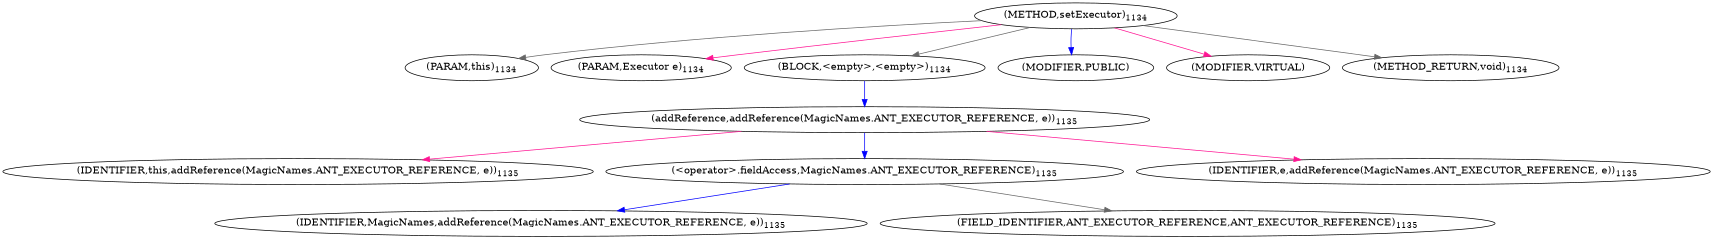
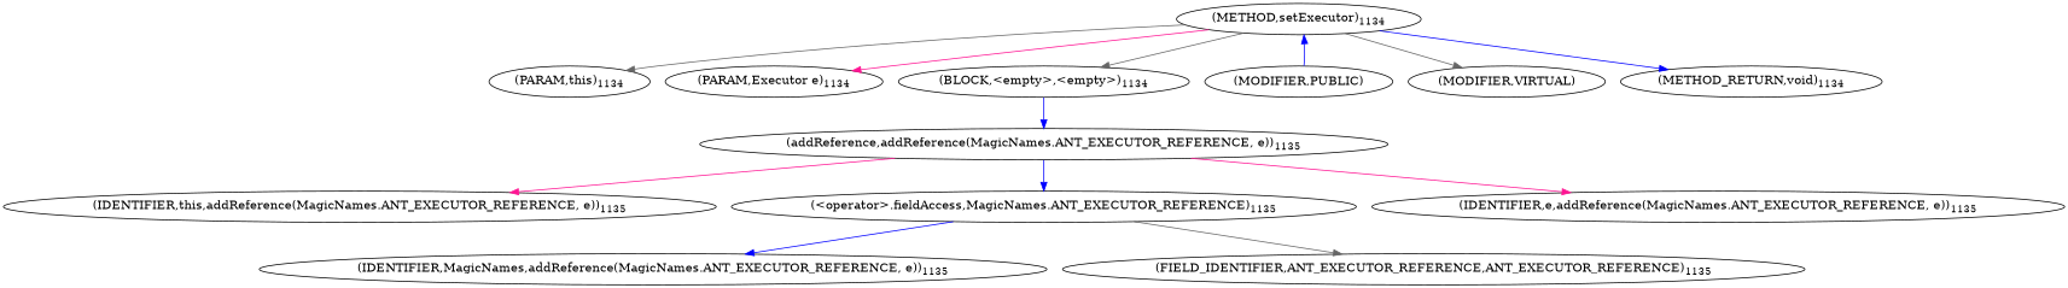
  digraph {
    edge [color=gray40]
    n1 [label=<(METHOD,setExecutor)<SUB>1134</SUB>>]
    n2 [label=<(PARAM,this)<SUB>1134</SUB>>]
    n3 [label=<(PARAM,Executor e)<SUB>1134</SUB>>]
    n4 [label=<(BLOCK,&lt;empty&gt;,&lt;empty&gt;)<SUB>1134</SUB>>]
    n5 [label=<(MODIFIER,PUBLIC)>]
    n6 [label=<(MODIFIER,VIRTUAL)>]
    n7 [label=<(METHOD_RETURN,void)<SUB>1134</SUB>>]
    n8 [label=<(addReference,addReference(MagicNames.ANT_EXECUTOR_REFERENCE, e))<SUB>1135</SUB>>]
    n9 [label=<(IDENTIFIER,this,addReference(MagicNames.ANT_EXECUTOR_REFERENCE, e))<SUB>1135</SUB>>]
    n10 [label=<(&lt;operator&gt;.fieldAccess,MagicNames.ANT_EXECUTOR_REFERENCE)<SUB>1135</SUB>>]
    n11 [label=<(IDENTIFIER,e,addReference(MagicNames.ANT_EXECUTOR_REFERENCE, e))<SUB>1135</SUB>>]
    n12 [label=<(IDENTIFIER,MagicNames,addReference(MagicNames.ANT_EXECUTOR_REFERENCE, e))<SUB>1135</SUB>>]
    n13 [label=<(FIELD_IDENTIFIER,ANT_EXECUTOR_REFERENCE,ANT_EXECUTOR_REFERENCE)<SUB>1135</SUB>>]
    n1 -> n2
    n1 -> n3 [color=deeppink]
    n1 -> n4
-   n1 -> n5 [color=blue]
-   n1 -> n6 [color=deeppink]
-   n1 -> n7
+   n5 -> n1 [color=blue]
+   n1 -> n6
+   n1 -> n7 [color=blue]
    n4 -> n8 [color=blue]
    n8 -> n9 [color=deeppink]
    n8 -> n10 [color=blue]
    n8 -> n11 [color=deeppink]
    n10 -> n12 [color=blue]
    n10 -> n13
  }
